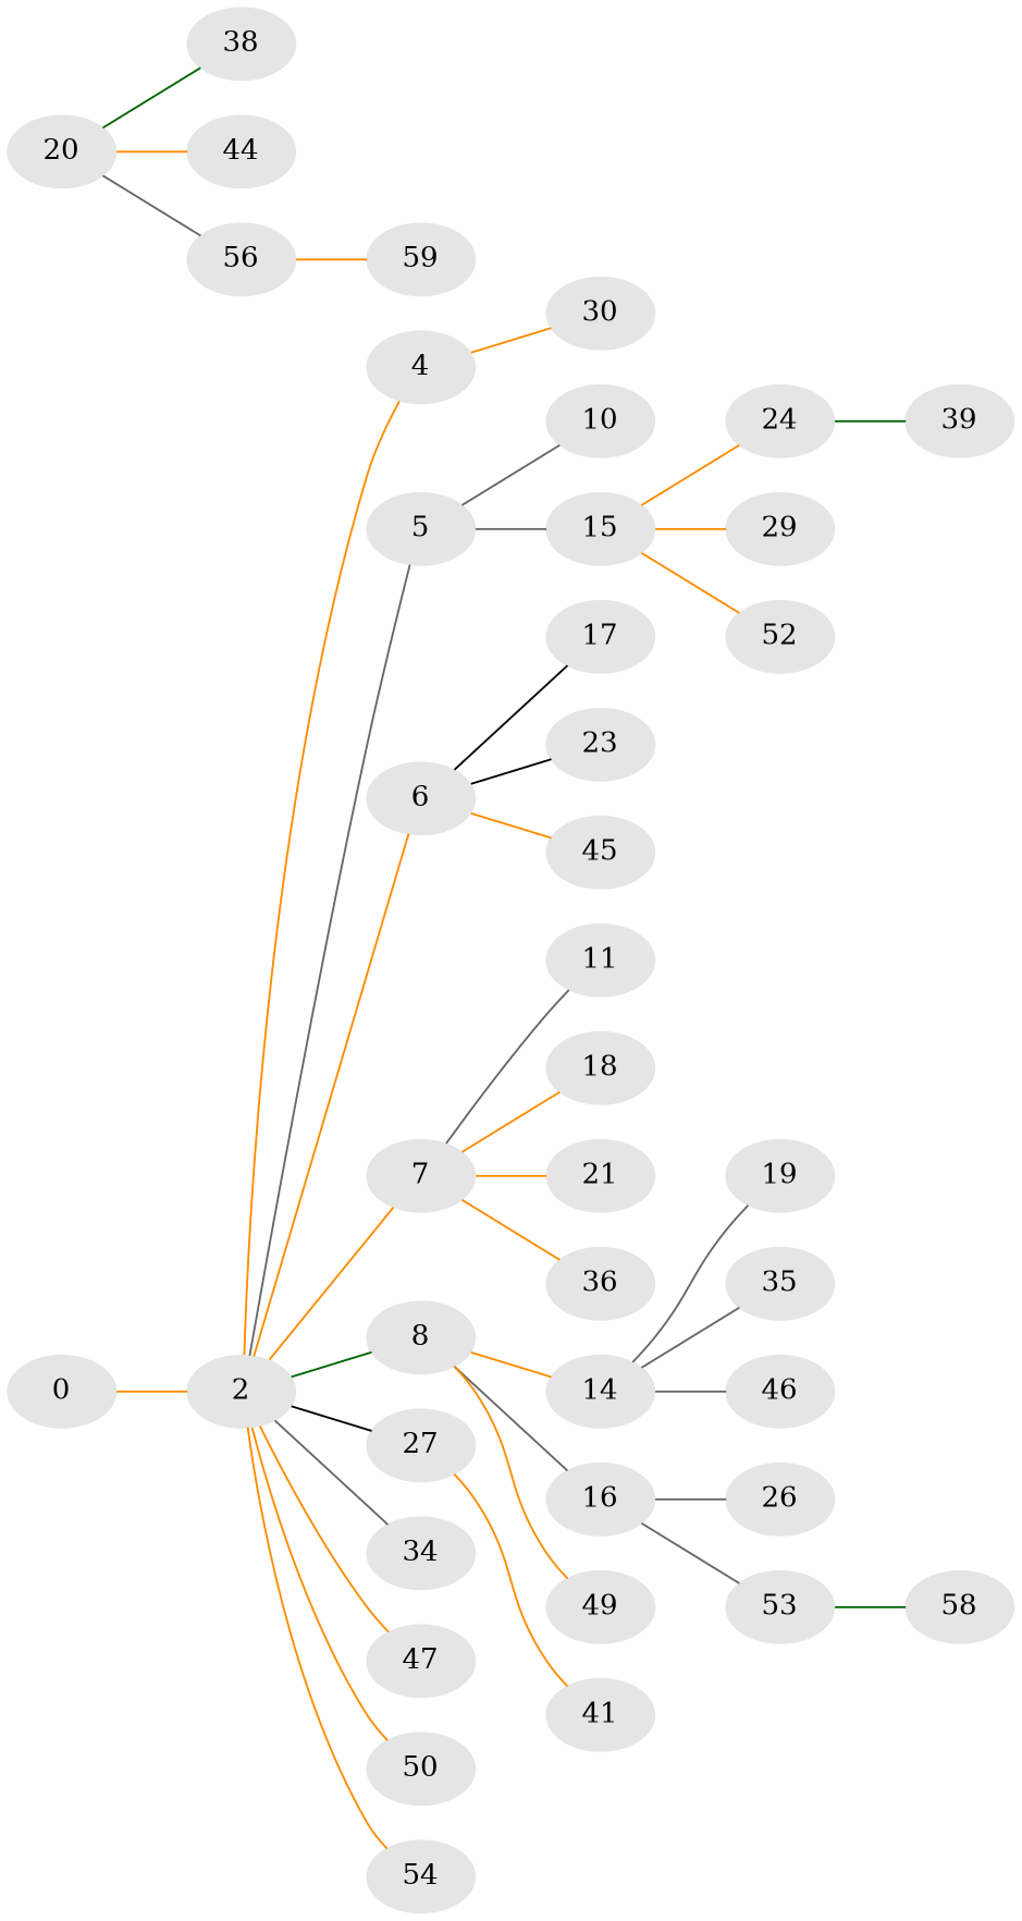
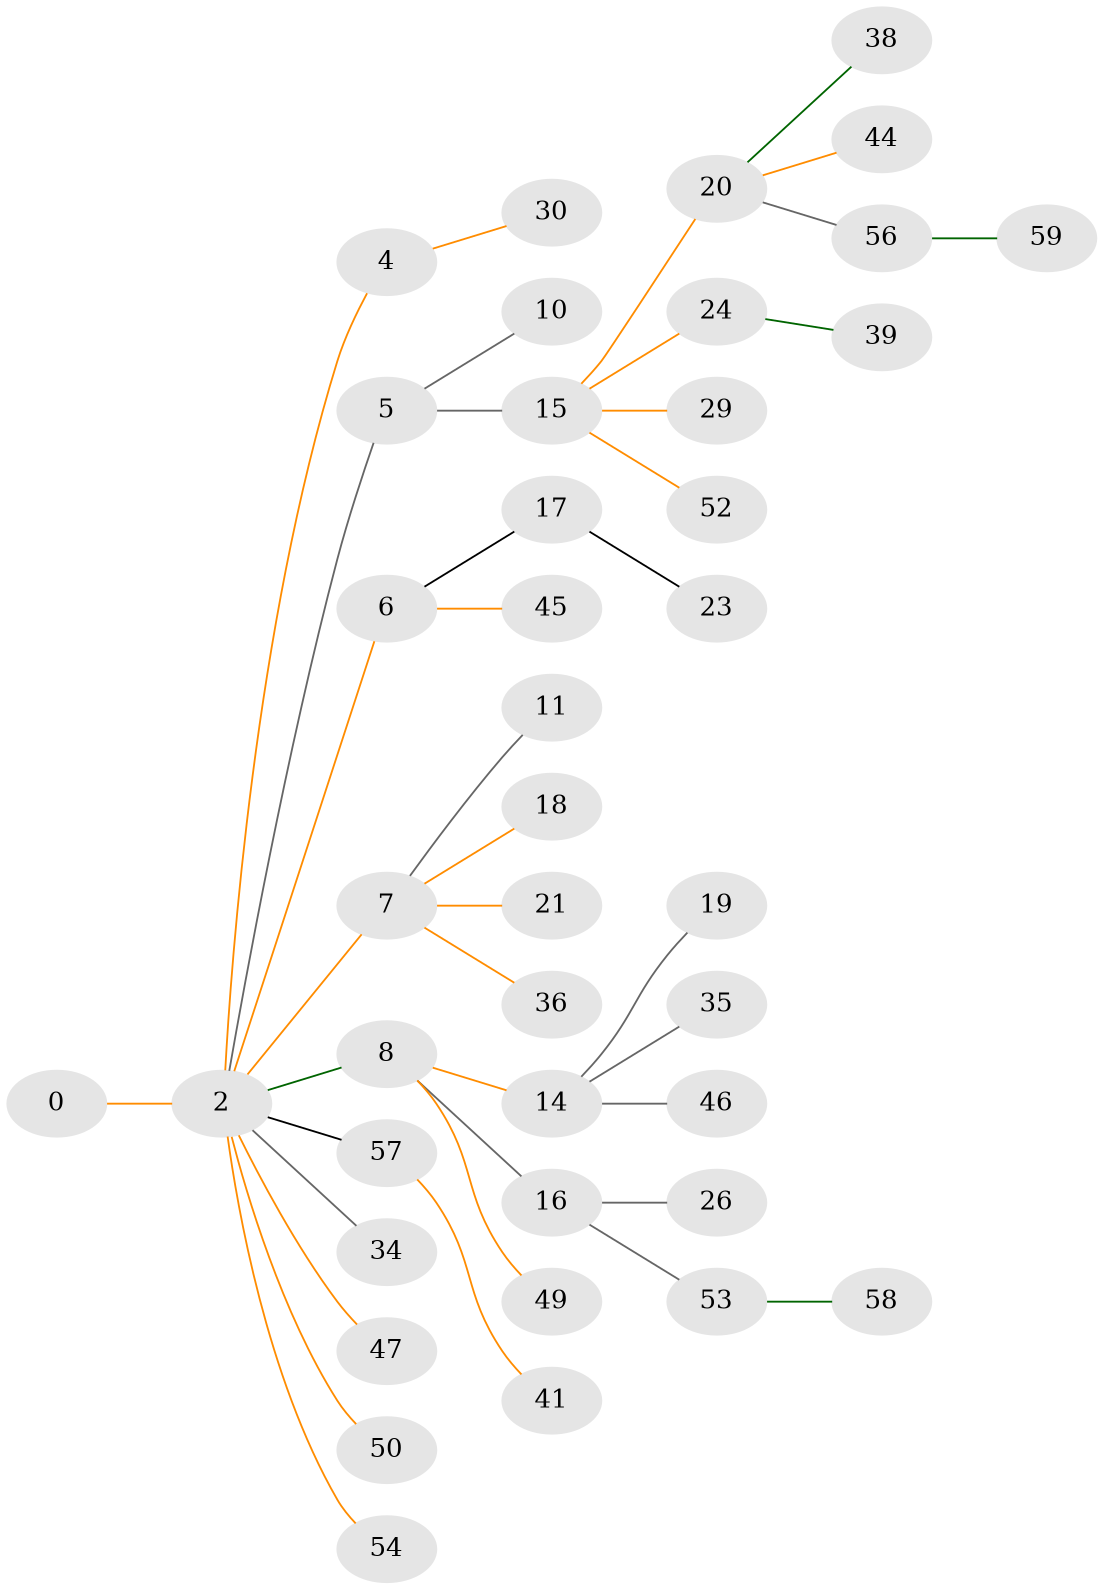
  graph {
    rankdir=LR
    node [color=gray90 style=filled]
    edge [color=darkorange]
    n1 [label=0 super="+13"]
    2 [super="+3"]
    4 [super="+12"]
    5 [super="+25"]
    6 [super="+31"]
    7 [super="+9"]
    8 [super="+28"]
-   27
+   27 [label=57]
    34
    47 [super="+55"]
    50
    54
    30
    10
    15 [super="+33"]
    17
    23
    45
    11 [super="+37"]
    18
    21
    36 [super="+42"]
    14 [super="+43"]
    16 [super="+40"]
    49 [super="+51"]
    41
    20 [super="+22"]
    24
    29
    52
    19
    35
    46 [super="+57"]
    26 [super="+32"]
    53
    38
    44
    56
    39 [super="+48"]
    58
    59 [super="+60"]
    n1 -- 2
    2 -- 4
    2 -- 5 [color=gray40]
    2 -- 6
    2 -- 7
    2 -- 8 [color=darkgreen]
    2 -- 27 [color=black]
    2 -- 34 [color=gray40]
    2 -- 47
    2 -- 50
    2 -- 54
    4 -- 30
    5 -- 10 [color=gray40]
    5 -- 15 [color=gray40]
    6 -- 17 [color=black]
-   6 -- 23 [color=black]
+   17 -- 23 [color=black]
    6 -- 45
    7 -- 11 [color=gray40]
    7 -- 18
    7 -- 21
    7 -- 36
    8 -- 14
    8 -- 16 [color=gray40]
    8 -- 49
    27 -- 41
+   15 -- 20
    15 -- 24
    15 -- 29
    15 -- 52
    14 -- 19 [color=gray40]
    14 -- 35 [color=gray40]
    14 -- 46 [color=gray40]
    16 -- 26 [color=gray40]
    16 -- 53 [color=gray40]
    20 -- 38 [color=darkgreen]
    20 -- 44
    20 -- 56 [color=gray40]
    24 -- 39 [color=darkgreen]
    53 -- 58 [color=darkgreen]
-   56 -- 59
+   56 -- 59 [color=darkgreen]
  }
